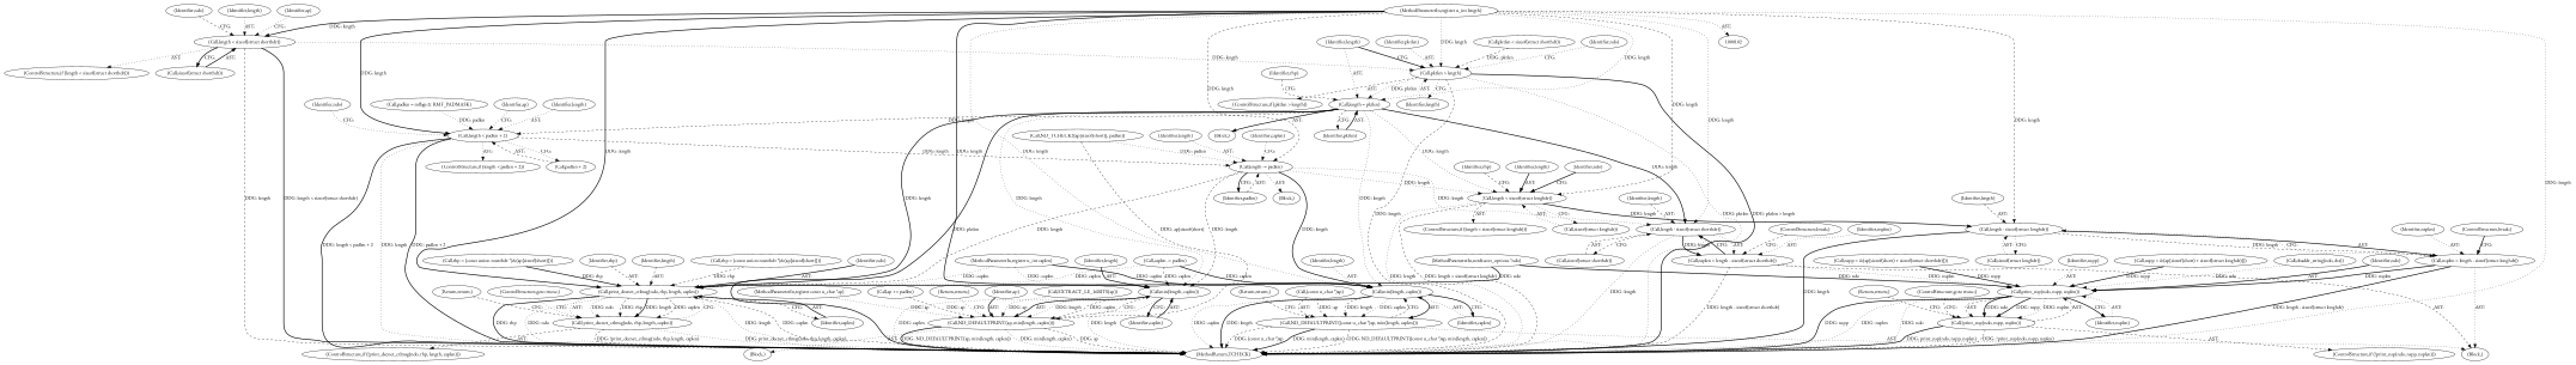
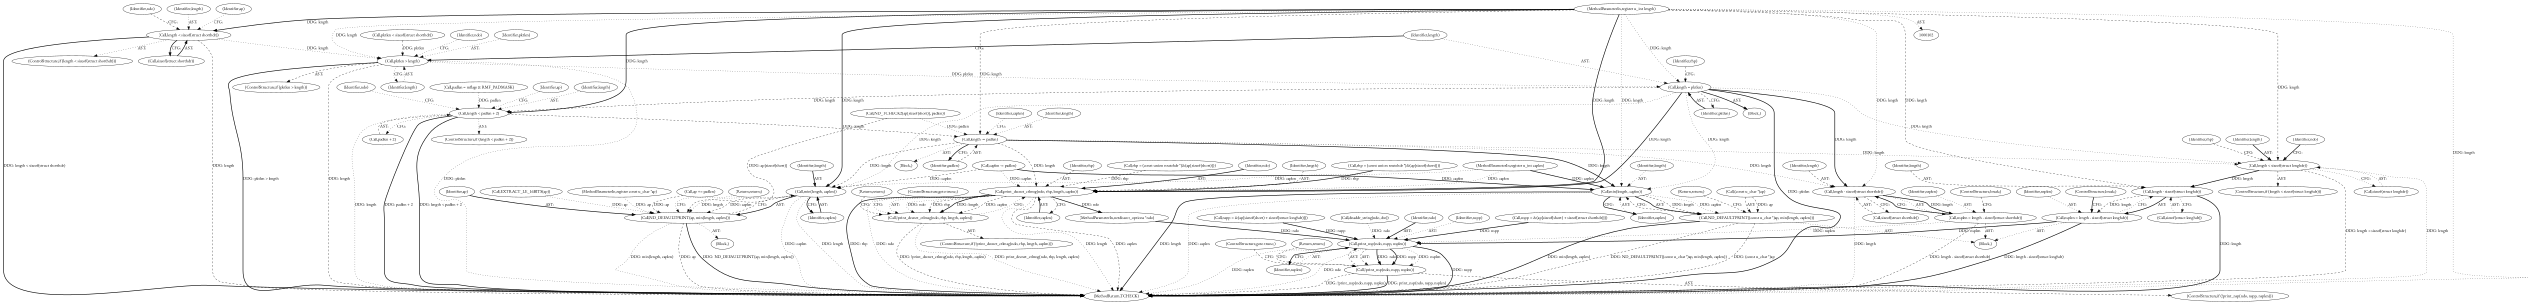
  digraph {
    fontname="EB Garamond"
    node [fontname="EB Garamond"]
    edge [fontname="EB Garamond" style=dotted]
    n1 [label="(Call,length < sizeof(struct shorthdr))"]
    n2 [label="(Call,pktlen > length)"]
    n3 [label="(MethodReturn,TCHECK)"]
    n4 [label="(ControlStructure,if (length < sizeof(struct shorthdr)))"]
    n5 [label="(Call,sizeof(struct shorthdr))"]
    n6 [label="(Call,length = pktlen)"]
    n7 [label="(ControlStructure,if (pktlen > length))"]
    n8 [label="(Identifier,length)"]
    n9 [label="(MethodParameterIn,register u_int length)"]
    n10 [label="(Call,length < padlen + 2)"]
    n11 [label="(Call,length -= padlen)"]
    n12 [label="(Call,min(length, caplen))"]
    n13 [label="(Call,print_decnet_ctlmsg(ndo, rhp, length, caplen))"]
    n14 [label="(Call,length < sizeof(struct longhdr))"]
    n15 [label="(Call,length - sizeof(struct longhdr))"]
    n16 [label="(Call,length - sizeof(struct shorthdr))"]
    n17 [label="(Call,min(length, caplen))"]
    1000102
    n19 [label="(Identifier,pktlen)"]
    n20 [label="(Block,)"]
    n21 [label="(Call,padlen + 2)"]
    n22 [label="(ControlStructure,if (length < padlen + 2))"]
    n23 [label="(Identifier,padlen)"]
    n24 [label="(Block,)"]
    n25 [label="(Call,ND_DEFAULTPRINT(ap, min(length, caplen)))"]
    n26 [label="(Identifier,caplen)"]
    n27 [label="(Call,!print_decnet_ctlmsg(ndo, rhp, length, caplen))"]
    n28 [label="(Identifier,caplen)"]
    n29 [label="(ControlStructure,if (length < sizeof(struct longhdr)))"]
    n30 [label="(Call,sizeof(struct longhdr))"]
    n31 [label="(Call,nsplen = length - sizeof(struct longhdr))"]
    n32 [label="(Call,sizeof(struct longhdr))"]
    n33 [label="(Call,nsplen = length - sizeof(struct shorthdr))"]
    n34 [label="(Call,sizeof(struct shorthdr))"]
    n35 [label="(Call,ND_DEFAULTPRINT((const u_char *)ap, min(length, caplen)))"]
    n36 [label="(Identifier,caplen)"]
    n37 [label="(Block,)"]
    n38 [label="(ControlStructure,if (!print_decnet_ctlmsg(ndo, rhp, length, caplen)))"]
    n39 [label="(Call,print_nsp(ndo, nspp, nsplen))"]
    n40 [label="(Block,)"]
    n41 [label="(Call,!print_nsp(ndo, nspp, nsplen))"]
    n42 [label="(Identifier,nsplen)"]
    n43 [label="(ControlStructure,if (!print_nsp(ndo, nspp, nsplen)))"]
    n44 [label="(MethodParameterIn,register u_int caplen)"]
    n45 [label="(ControlStructure,break;)"]
    n46 [label="(Return,return;)"]
    n47 [label="(Call,nspp = &(ap[sizeof(short) + sizeof(struct longhdr)]))"]
    n48 [label="(Call,dnaddr_string(ndo, dst))"]
    n49 [label="(Identifier,rhp)"]
    n50 [label="(Identifier,length)"]
    n51 [label="(Call,rhp = (const union routehdr *)&(ap[sizeof(short)]))"]
    n52 [label="(Call,ND_TCHECK2(ap[sizeof(short)], padlen))"]
    n53 [label="(Identifier,length)"]
    n54 [label="(Call,pktlen < sizeof(struct shorthdr))"]
    n55 [label="(Identifier,length)"]
    n56 [label="(Identifier,ndo)"]
    n57 [label="(Identifier,ndo)"]
    n58 [label="(Identifier,length)"]
    n59 [label="(Identifier,length)"]
    n60 [label="(Identifier,ndo)"]
    n61 [label="(Identifier,rhp)"]
    n62 [label="(Identifier,ndo)"]
    n63 [label="(MethodParameterIn,register const u_char *ap)"]
    n64 [label="(Identifier,caplen)"]
    n65 [label="(Call,ap += padlen)"]
    n66 [label="(Call,nspp = &(ap[sizeof(short) + sizeof(struct shorthdr)]))"]
    n67 [label="(MethodParameterIn,netdissect_options *ndo)"]
    n68 [label="(Return,return;)"]
    n69 [label="(Identifier,ap)"]
    n70 [label="(Call,rhp = (const union routehdr *)&(ap[sizeof(short)]))"]
    n71 [label="(Identifier,nspp)"]
    n72 [label="(Call,(const u_char *)ap)"]
    n73 [label="(ControlStructure,goto trunc;)"]
    n74 [label="(Return,return;)"]
    n75 [label="(Identifier,ndo)"]
    n76 [label="(Call,padlen = mflags & RMF_PADMASK)"]
    n77 [label="(Return,return;)"]
    n78 [label="(Identifier,nsplen)"]
    n79 [label="(Identifier,length)"]
    n80 [label="(Call,caplen -= padlen)"]
    n81 [label="(Identifier,ap)"]
    n82 [label="(ControlStructure,goto trunc;)"]
    n83 [label="(Identifier,length)"]
    n84 [label="(Identifier,nsplen)"]
    n85 [label="(Identifier,ap)"]
    n86 [label="(ControlStructure,break;)"]
    n87 [label="(Identifier,pktlen)"]
    n88 [label="(Identifier,length)"]
    n89 [label="(Call,EXTRACT_LE_16BITS(ap))"]
    n90 [label="(Identifier,length)"]
    n91 [label="(Identifier,ndo)"]
    n92 [label="(Identifier,length)"]
    n93 [label="(Identifier,rhp)"]
    n1 -> n2 [label="DDG: length"]
    n1 -> n3 [label="DDG: length < sizeof(struct shorthdr)" style=bold]
    n1 -> n3 [label="DDG: length" style=dashed]
    n1 -> n4 [label="AST: "]
    n1 -> n5 [label="CFG: " style=bold]
    n2 -> n3 [label="DDG: pktlen > length" style=bold]
    n2 -> n3 [label="DDG: pktlen"]
    n2 -> n3 [label="DDG: length" style=dashed]
    n2 -> n6 [label="DDG: pktlen"]
    n2 -> n7 [label="AST: " style=dashed]
    n2 -> n8 [label="CFG: "]
    n5 -> n1 [label="AST: " style=bold]
    n6 -> n3 [label="DDG: pktlen" style=bold]
    n6 -> n10 [label="DDG: length" style=dashed]
    n6 -> n12 [label="DDG: length"]
    n6 -> n13 [label="DDG: length" style=bold]
    n6 -> n14 [label="DDG: length"]
    n6 -> n16 [label="DDG: length" style=bold]
    n6 -> n17 [label="DDG: length"]
    n6 -> n19 [label="CFG: " style=dashed]
    n6 -> n20 [label="AST: " style=bold]
    n8 -> n2 [label="AST: "]
    n9 -> n1 [label="DDG: length" style=bold]
    n9 -> n2 [label="DDG: length"]
    n9 -> n3 [label="DDG: length"]
    n9 -> n6 [label="DDG: length"]
    n9 -> n10 [label="DDG: length" style=bold]
    n9 -> n11 [label="DDG: length" style=dashed]
    n9 -> n12 [label="DDG: length" style=bold]
    n9 -> n13 [label="DDG: length" style=bold]
    n9 -> n14 [label="DDG: length" style=dashed]
    n9 -> n15 [label="DDG: length" style=dashed]
    n9 -> n16 [label="DDG: length"]
    n9 -> n17 [label="DDG: length"]
    n9 -> 1000102 [label="AST: "]
    n10 -> n3 [label="DDG: length"]
    n10 -> n3 [label="DDG: padlen + 2" style=bold]
    n10 -> n3 [label="DDG: length < padlen + 2" style=bold]
    n10 -> n11 [label="DDG: length" style=dashed]
    n10 -> n21 [label="CFG: "]
    n10 -> n22 [label="AST: "]
    n11 -> n12 [label="DDG: length" style=dashed]
    n11 -> n13 [label="DDG: length" style=dashed]
    n11 -> n14 [label="DDG: length"]
    n11 -> n16 [label="DDG: length"]
    n11 -> n17 [label="DDG: length" style=bold]
    n11 -> n23 [label="CFG: " style=bold]
    n11 -> n24 [label="AST: "]
    n12 -> n3 [label="DDG: caplen"]
    n12 -> n3 [label="DDG: length"]
    n12 -> n25 [label="AST: " style=bold]
    n12 -> n25 [label="DDG: length"]
    n12 -> n25 [label="DDG: caplen" style=dashed]
    n12 -> n26 [label="CFG: " style=bold]
    n13 -> n3 [label="DDG: rhp" style=bold]
    n13 -> n3 [label="DDG: ndo"]
    n13 -> n3 [label="DDG: length"]
    n13 -> n3 [label="DDG: caplen" style=dashed]
    n13 -> n27 [label="AST: "]
    n13 -> n27 [label="DDG: ndo"]
    n13 -> n27 [label="DDG: rhp" style=dashed]
    n13 -> n27 [label="DDG: length" style=bold]
    n13 -> n27 [label="DDG: caplen" style=dashed]
    n13 -> n28 [label="CFG: " style=dashed]
    n14 -> n3 [label="DDG: length < sizeof(struct longhdr)" style=dashed]
    n14 -> n3 [label="DDG: length"]
    n14 -> n15 [label="DDG: length" style=bold]
    n14 -> n29 [label="AST: " style=dashed]
    n14 -> n30 [label="CFG: "]
    n15 -> n3 [label="DDG: length" style=bold]
    n15 -> n31 [label="AST: " style=bold]
    n15 -> n31 [label="DDG: length" style=dashed]
    n15 -> n32 [label="CFG: "]
    n16 -> n3 [label="DDG: length"]
    n16 -> n33 [label="AST: "]
    n16 -> n33 [label="DDG: length" style=bold]
    n16 -> n34 [label="CFG: " style=dashed]
    n17 -> n3 [label="DDG: length" style=bold]
    n17 -> n3 [label="DDG: caplen"]
    n17 -> n35 [label="AST: " style=bold]
    n17 -> n35 [label="DDG: length" style=dashed]
    n17 -> n35 [label="DDG: caplen"]
    n17 -> n36 [label="CFG: " style=bold]
    n19 -> n6 [label="AST: " style=bold]
    n21 -> n10 [label="AST: " style=dashed]
    n23 -> n11 [label="AST: " style=dashed]
    n25 -> n3 [label="DDG: min(length, caplen)"]
    n25 -> n3 [label="DDG: ap" style=dashed]
    n25 -> n3 [label="DDG: ND_DEFAULTPRINT(ap, min(length, caplen))" style=bold]
    n25 -> n12 [label="CFG: " style=dashed]
    n25 -> n37 [label="AST: "]
    n26 -> n12 [label="AST: " style=bold]
    n27 -> n3 [label="DDG: print_decnet_ctlmsg(ndo, rhp, length, caplen)"]
    n27 -> n3 [label="DDG: !print_decnet_ctlmsg(ndo, rhp, length, caplen)" style=dashed]
    n27 -> n13 [label="CFG: "]
    n27 -> n38 [label="AST: " style=dashed]
    n28 -> n13 [label="AST: " style=bold]
    n30 -> n14 [label="AST: "]
    n31 -> n3 [label="DDG: length - sizeof(struct longhdr)" style=bold]
    n31 -> n15 [label="CFG: "]
    n31 -> n39 [label="DDG: nsplen" style=bold]
    n31 -> n40 [label="AST: "]
    n32 -> n15 [label="AST: "]
    n33 -> n3 [label="DDG: length - sizeof(struct shorthdr)" style=dashed]
    n33 -> n16 [label="CFG: " style=bold]
    n33 -> n39 [label="DDG: nsplen"]
    n33 -> n40 [label="AST: " style=dashed]
    n34 -> n16 [label="AST: " style=dashed]
    n35 -> n3 [label="DDG: min(length, caplen)" style=bold]
    n35 -> n3 [label="DDG: ND_DEFAULTPRINT((const u_char *)ap, min(length, caplen))" style=dashed]
    n35 -> n3 [label="DDG: (const u_char *)ap" style=dashed]
    n35 -> n17 [label="CFG: " style=dashed]
    n35 -> n40 [label="AST: "]
    n36 -> n17 [label="AST: "]
    n39 -> n3 [label="DDG: nspp" style=bold]
    n39 -> n3 [label="DDG: nsplen"]
    n39 -> n3 [label="DDG: ndo"]
    n39 -> n41 [label="AST: " style=dashed]
    n39 -> n41 [label="DDG: ndo" style=bold]
    n39 -> n41 [label="DDG: nspp" style=bold]
    n39 -> n41 [label="DDG: nsplen"]
    n39 -> n42 [label="CFG: " style=bold]
    n41 -> n3 [label="DDG: !print_nsp(ndo, nspp, nsplen)" style=dashed]
    n41 -> n3 [label="DDG: print_nsp(ndo, nspp, nsplen)" style=bold]
    n41 -> n39 [label="AST: " style=dashed]
    n41 -> n43 [label="AST: " style=dashed]
    n42 -> n39 [label="AST: "]
    n44 -> n12 [label="DDG: caplen"]
    n44 -> n13 [label="DDG: caplen"]
    n44 -> n17 [label="DDG: caplen" style=bold]
    n45 -> n33 [label="CFG: " style=dashed]
    n46 -> n27 [label="CFG: " style=dashed]
    n47 -> n39 [label="DDG: nspp" style=bold]
    n48 -> n39 [label="DDG: ndo"]
    n49 -> n13 [label="AST: " style=dashed]
    n50 -> n13 [label="AST: " style=dashed]
    n51 -> n13 [label="DDG: rhp" style=dashed]
    n52 -> n11 [label="DDG: padlen"]
    n52 -> n25 [label="DDG: ap[sizeof(short)]" style=dashed]
    n53 -> n15 [label="AST: " style=dashed]
    n54 -> n2 [label="DDG: pktlen" style=dashed]
    n55 -> n12 [label="AST: " style=bold]
    n56 -> n1 [label="CFG: " style=dashed]
    n57 -> n2 [label="CFG: "]
    n58 -> n10 [label="AST: "]
    n59 -> n1 [label="AST: "]
    n60 -> n13 [label="AST: " style=bold]
    n61 -> n14 [label="CFG: " style=dashed]
    n62 -> n39 [label="AST: " style=bold]
    n63 -> n25 [label="DDG: ap"]
    n64 -> n11 [label="CFG: "]
    n65 -> n25 [label="DDG: ap" style=dashed]
    n66 -> n39 [label="DDG: nspp" style=bold]
-   n67 -> n13 [label="DDG: ndo" style=bold]
+   n13 -> n67 [label="DDG: ndo" style=bold]
    n67 -> n39 [label="DDG: ndo" style=bold]
    n68 -> n25 [label="CFG: "]
    n69 -> n25 [label="AST: " style=bold]
    n70 -> n13 [label="DDG: rhp" style=bold]
    n71 -> n39 [label="AST: "]
    n72 -> n35 [label="AST: " style=dashed]
    n72 -> n35 [label="DDG: ap" style=dashed]
    n73 -> n27 [label="CFG: "]
    n74 -> n35 [label="CFG: " style=dashed]
    n75 -> n10 [label="CFG: "]
    n76 -> n10 [label="DDG: padlen"]
    n77 -> n41 [label="CFG: " style=dashed]
    n78 -> n31 [label="AST: "]
    n79 -> n14 [label="AST: " style=bold]
    n80 -> n12 [label="DDG: caplen" style=dashed]
    n80 -> n13 [label="DDG: caplen"]
    n80 -> n17 [label="DDG: caplen" style=bold]
    n81 -> n1 [label="CFG: "]
    n82 -> n41 [label="CFG: " style=dashed]
    n83 -> n11 [label="AST: "]
    n84 -> n33 [label="AST: "]
    n85 -> n10 [label="CFG: "]
    n86 -> n31 [label="CFG: " style=bold]
    n87 -> n2 [label="AST: "]
    n88 -> n16 [label="AST: " style=dashed]
    n89 -> n25 [label="DDG: ap"]
    n90 -> n2 [label="CFG: " style=bold]
    n90 -> n6 [label="AST: "]
    n91 -> n14 [label="CFG: " style=bold]
    n92 -> n17 [label="AST: "]
    n93 -> n6 [label="CFG: " style=dashed]
  }
